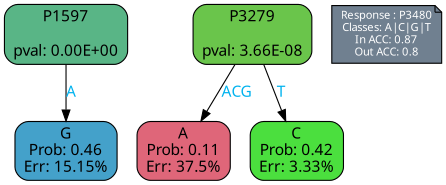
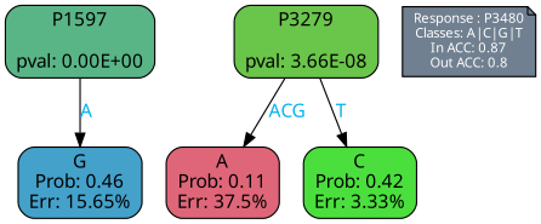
  digraph {
    fontname="Noto Sans"
    ranksep=equally
    splines=polylines
    node [color=black fontname="Noto Sans" shape=box style="filled, rounded"]
    edge [fontcolor=deepskyblue2 fontname="Noto Sans"]
-   n1 [fillcolor="#44a1ca" label="G\nProb: 0.46\nErr: 15.15%"]
+   n1 [fillcolor="#44a1ca" label="G\nProb: 0.46\nErr: 15.65%"]
    n2 [fillcolor="#df6679" label="A\nProb: 0.11\nErr: 37.5%"]
    n3 [fillcolor="#4bdf3e" label="C\nProb: 0.42\nErr: 3.33%"]
    n4 [align=left fillcolor=slategray fontcolor=white fontsize=10 label="Response : P3480\nClasses: A|C|G|T\nIn ACC: 0.87\nOut ACC: 0.8\n" shape=note style=filled]
    n5 [fillcolor="#59b586" label="P1597\n\npval: 0.00E+00"]
    n6 [fillcolor="#6ac54b" label="P3279\n\npval: 3.66E-08"]
    subgraph sub_1 {
      rank=same
      n1
      n2
      n3
    }
    subgraph sub_2 {
      rank=same
      n4
      n5
    }
    n5 -> n1 [label=A]
    n6 -> n2 [label=ACG]
    n6 -> n3 [label=T]
  }
